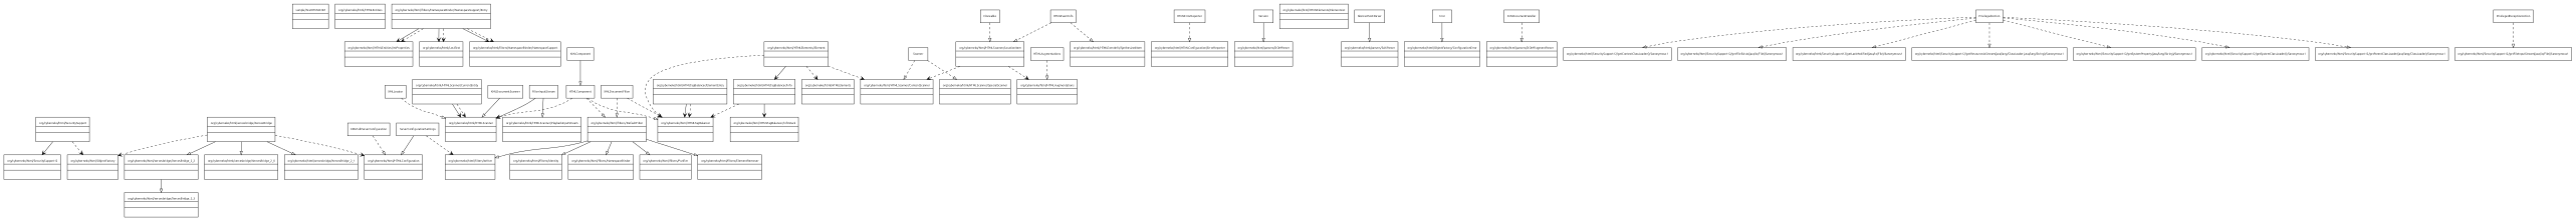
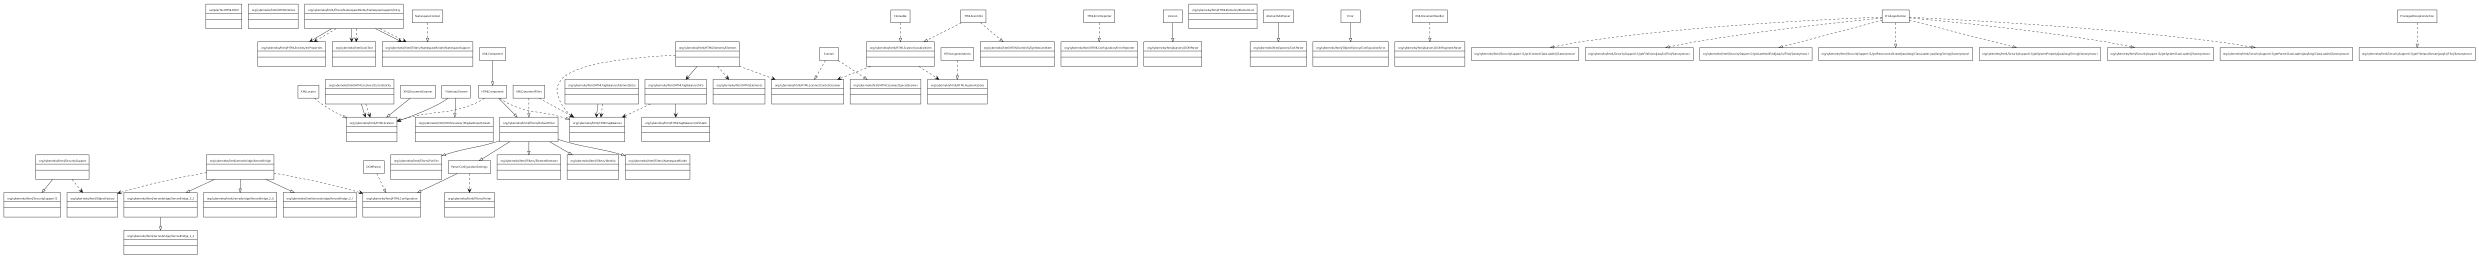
  digraph {
    fontname=Ubuntu
    fontsize=8
    node [fontname=Ubuntu fontsize=8 shape=record]
    edge [arrowhead=empty fontname=Ubuntu fontsize=8 style=dashed]
    n1 [label="{\n 		sample/TestHTMLDOM|\n 		|\n 		\n	}"]
    n2 [label="{\n 		org/cyberneko/html/HTMLEntities|\n 		|\n 		\n	}"]
    n3 [label="{\n 		org/cyberneko/html/filters/NamespaceBinder/NamespaceSupport/Entry|\n 		|\n 		\n	}"]
    n4 [label="{\n 		org/cyberneko/html/HTMLEntities/IntProperties|\n 		|\n 		\n	}"]
    n5 [label="{\n 		org/cyberneko/html/LostText|\n 		|\n 		\n	}"]
    n6 [label="{\n 		org/cyberneko/html/filters/NamespaceBinder/NamespaceSupport|\n 		|\n 		\n	}"]
    n7 [label="{\n 		org/cyberneko/html/xercesbridge/XercesBridge_2_2|\n 		|\n 		\n	}"]
    n8 [label="{\n 		org/cyberneko/html/xercesbridge/XercesBridge_2_3|\n 		|\n 		\n	}"]
    n9 [label="{\n 		org/cyberneko/html/HTMLScanner/CurrentEntity|\n 		|\n 		\n	}"]
    n10 [label="{\n 		org/cyberneko/html/HTMLScanner|\n 		|\n 		\n	}"]
    n11 [label="{\n 		org/cyberneko/html/HTMLElements|\n 		|\n 		\n	}"]
    n12 [label="{\n 		org/cyberneko/html/HTMLScanner/LocationItem|\n 		|\n 		\n	}"]
    n13 [label="{\n 		org/cyberneko/html/HTMLAugmentations|\n 		|\n 		\n	}"]
    n14 [label="{\n 		org/cyberneko/html/HTMLScanner/ContentScanner|\n 		|\n 		\n	}"]
    n15 [label="{\n 		org/cyberneko/html/filters/ElementRemover|\n 		|\n 		\n	}"]
    n16 [label="{\n 		org/cyberneko/html/HTMLConfiguration/ErrorReporter|\n 		|\n 		\n	}"]
    n17 [label="{\n 		org/cyberneko/html/filters/DefaultFilter|\n 		|\n 		\n	}"]
    n18 [label="{\n 		org/cyberneko/html/filters/Writer|\n 		|\n 		\n	}"]
    n19 [label="{\n 		org/cyberneko/html/filters/Identity|\n 		|\n 		\n	}"]
    n20 [label="{\n 		org/cyberneko/html/filters/NamespaceBinder|\n 		|\n 		\n	}"]
    n21 [label="{\n 		org/cyberneko/html/filters/Purifier|\n 		|\n 		\n	}"]
    n22 [label="{\n 		org/cyberneko/html/HTMLTagBalancer|\n 		|\n 		\n	}"]
    n23 [label="{\n 		org/cyberneko/html/parsers/DOMParser|\n 		|\n 		\n	}"]
    n24 [label="{\n 		org/cyberneko/html/ObjectFactory|\n 		|\n 		\n	}"]
    n25 [label="{\n 		org/cyberneko/html/HTMLConfiguration|\n 		|\n 		\n	}"]
    n26 [label="{\n 		org/cyberneko/html/HTMLElements/ElementList|\n 		|\n 		\n	}"]
    n27 [label="{\n 		org/cyberneko/html/HTMLElements/Element|\n 		|\n 		\n	}"]
    n28 [label="{\n 		org/cyberneko/html/HTMLTagBalancer/Info|\n 		|\n 		\n	}"]
    n29 [label="{\n 		org/cyberneko/html/HTMLTagBalancer/InfoStack|\n 		|\n 		\n	}"]
    n30 [label="{\n 		org/cyberneko/html/parsers/SAXParser|\n 		|\n 		\n	}"]
    n31 [label="{\n 		org/cyberneko/html/xercesbridge/XercesBridge|\n 		|\n 		\n	}"]
    n32 [label="{\n 		org/cyberneko/html/xercesbridge/XercesBridge_2_0|\n 		|\n 		\n	}"]
    n33 [label="{\n 		org/cyberneko/html/xercesbridge/XercesBridge_2_1|\n 		|\n 		\n	}"]
    n34 [label="{\n 		org/cyberneko/html/SecuritySupport|\n 		|\n 		\n	}"]
    n35 [label="{\n 		org/cyberneko/html/SecuritySupport12|\n 		|\n 		\n	}"]
    n36 [label="{\n 		org/cyberneko/html/HTMLScanner/PlaybackInputStream|\n 		|\n 		\n	}"]
    n37 [label="{\n 		org/cyberneko/html/ObjectFactory/ConfigurationError|\n 		|\n 		\n	}"]
    n38 [label="{\n 		org/cyberneko/html/parsers/DOMFragmentParser|\n 		|\n 		\n	}"]
    n39 [label="{\n 		org/cyberneko/html/HTMLEventInfo/SynthesizedItem|\n 		|\n 		\n	}"]
    n40 [label="{\n 		org/cyberneko/html/HTMLTagBalancer/ElementEntry|\n 		|\n 		\n	}"]
    n41 [label="{\n 		org/cyberneko/html/HTMLScanner/SpecialScanner|\n 		|\n 		\n	}"]
    XMLComponent
    HTMLComponent
    Error
    FilterInputStream
    AbstractSAXParser
    Version
    ParserConfigurationSettings
    HTMLEventInfo
    XMLDocumentScanner
    PrivilegedAction
    "org/cyberneko/html/SecuritySupport12/getContextClassLoader()/$anonymous1"
    "org/cyberneko/html/SecuritySupport12/getFileExists(java/io/File)/$anonymous1"
    "org/cyberneko/html/SecuritySupport12/getLastModified(java/io/File)/$anonymous1"
    "org/cyberneko/html/SecuritySupport12/getResourceAsStream(java/lang/ClassLoader,java/lang/String)/$anonymous1"
    "org/cyberneko/html/SecuritySupport12/getSystemProperty(java/lang/String)/$anonymous1"
    "org/cyberneko/html/SecuritySupport12/getSystemClassLoader()/$anonymous1"
    "org/cyberneko/html/SecuritySupport12/getParentClassLoader(java/lang/ClassLoader)/$anonymous1"
+   NamespaceContext
    XMLLocator
    Cloneable
    XMLDocumentFilter
    n63 [label=HTMLAugmentations]
    XMLDocumentHandler
-   XMLPullParserConfiguration
+   XMLPullParserConfiguration [label=DOMParser]
    Scanner
    HTMLErrorReporter
    PrivilegedExceptionAction
    "org/cyberneko/html/SecuritySupport12/getFileInputStream(java/io/File)/$anonymous1"
    n3 -> n4 [arrowhead=open style=solid]
    n3 -> n4 [arrowhead=open]
    n3 -> n5 [arrowhead=open style=solid]
    n3 -> n5 [arrowhead=open]
    n3 -> n6 [arrowhead=open style=solid]
    n3 -> n6 [arrowhead=open]
    n7 -> n8 [style=solid]
    n9 -> n10 [arrowhead=open style=solid]
    n9 -> n10 [arrowhead=open]
    n12 -> n13 [arrowhead=open]
    n12 -> n14 [arrowhead=open]
    n17 -> n15 [style=solid]
-   n17 -> n18 [style=solid]
+   n17 -> ParserConfigurationSettings [style=solid]
    n17 -> n19 [style=solid]
    n17 -> n20 [style=solid]
    n17 -> n21 [style=solid]
    n27 -> n11 [arrowhead=open]
    n27 -> n14 [arrowhead=open]
    n27 -> n22 [arrowhead=open]
    n27 -> n28 [arrowhead=open style=solid]
    n28 -> n22 [arrowhead=open]
    n28 -> n29 [arrowhead=open style=solid]
    n31 -> n7 [style=solid]
    n31 -> n24 [arrowhead=open]
    n31 -> n25 [arrowhead=open]
    n31 -> n32 [style=solid]
    n31 -> n33 [style=solid]
    n34 -> n24 [arrowhead=open]
-   n34 -> n35 [arrowhead=open style=solid]
+   n34 -> n35 [style=solid]
    n40 -> n22 [arrowhead=open style=solid]
    n40 -> n22 [arrowhead=open]
    XMLComponent -> HTMLComponent [style=solid]
    HTMLComponent -> n10
-   HTMLComponent -> n17
+   HTMLComponent -> n17 [style=solid]
    HTMLComponent -> n22
    Error -> n37 [style=solid]
    FilterInputStream -> n10 [arrowhead=open style=solid]
    FilterInputStream -> n36 [style=solid]
    AbstractSAXParser -> n30 [style=solid]
    Version -> n23 [style=solid]
    ParserConfigurationSettings -> n18 [arrowhead=open]
    ParserConfigurationSettings -> n25 [style=solid]
    HTMLEventInfo -> n12
    HTMLEventInfo -> n39
    XMLDocumentScanner -> n10 [style=solid]
    PrivilegedAction -> "org/cyberneko/html/SecuritySupport12/getContextClassLoader()/$anonymous1"
    PrivilegedAction -> "org/cyberneko/html/SecuritySupport12/getFileExists(java/io/File)/$anonymous1"
    PrivilegedAction -> "org/cyberneko/html/SecuritySupport12/getLastModified(java/io/File)/$anonymous1"
    PrivilegedAction -> "org/cyberneko/html/SecuritySupport12/getResourceAsStream(java/lang/ClassLoader,java/lang/String)/$anonymous1"
    PrivilegedAction -> "org/cyberneko/html/SecuritySupport12/getSystemProperty(java/lang/String)/$anonymous1"
    PrivilegedAction -> "org/cyberneko/html/SecuritySupport12/getSystemClassLoader()/$anonymous1"
    PrivilegedAction -> "org/cyberneko/html/SecuritySupport12/getParentClassLoader(java/lang/ClassLoader)/$anonymous1"
+   NamespaceContext -> n6
    XMLLocator -> n10
    Cloneable -> n12
    XMLDocumentFilter -> n17
    XMLDocumentFilter -> n22
    n63 -> n13
    XMLDocumentHandler -> n38
    XMLPullParserConfiguration -> n25
    Scanner -> n14
    Scanner -> n41
    HTMLErrorReporter -> n16
    PrivilegedExceptionAction -> "org/cyberneko/html/SecuritySupport12/getFileInputStream(java/io/File)/$anonymous1"
  }
